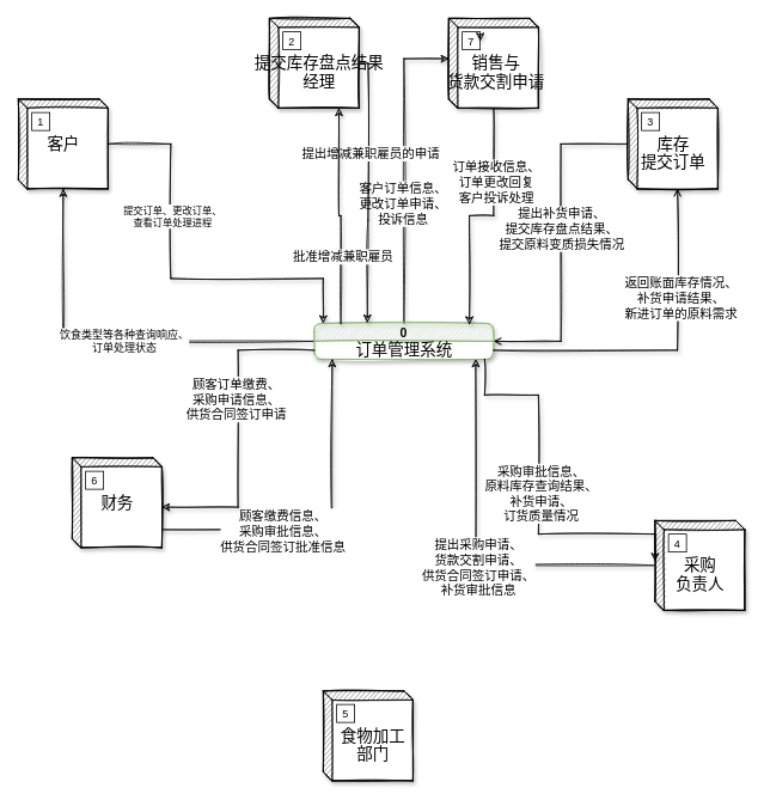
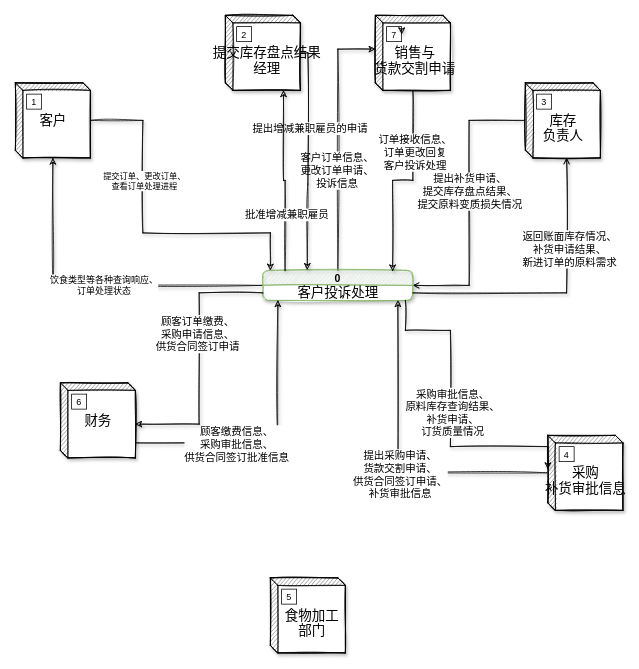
  <mxCell id="0" />
  <mxCell id="1" parent="0" />
  <mxCell id="2" style="edgeStyle=orthogonalEdgeStyle;rounded=0;orthogonalLoop=1;jettySize=auto;html=1;shadow=1;sketch=1;" edge="1" parent="1" source="4" target="20"><mxGeometry relative="1" as="geometry"><Array as="points"><mxPoint x="190" y="160" /><mxPoint x="190" y="310" /><mxPoint x="360" y="310" /></Array></mxGeometry></mxCell>
  <mxCell id="3" value="提交订单、更改订单、&lt;br&gt;查看订单处理进程" style="edgeLabel;html=1;align=center;verticalAlign=middle;resizable=0;points=[];" vertex="1" connectable="0" parent="2"><mxGeometry x="-0.317" y="1" relative="1" as="geometry"><mxPoint as="offset" /></mxGeometry></mxCell>
  <mxCell id="4" value="&lt;p&gt;&lt;span style=&quot;font-size: 18px ; font-family: &amp;#34;comic sans ms&amp;#34;&quot;&gt;客户&lt;/span&gt;&lt;br&gt;&lt;/p&gt;" style="html=1;dashed=0;whitespace=wrap;shape=mxgraph.dfd.externalEntity;sketch=1;shadow=1;" parent="1" vertex="1"><mxGeometry y="110" width="100" height="100" as="geometry" x="20" /></mxCell>
  <mxCell id="5" value="1" style="autosize=1;part=1;resizable=0;strokeColor=inherit;fillColor=inherit;gradientColor=inherit;" parent="4" vertex="1"><mxGeometry width="20" height="20" relative="1" as="geometry"><mxPoint x="15" y="15" as="offset" /></mxGeometry></mxCell>
  <mxCell id="6" style="edgeStyle=orthogonalEdgeStyle;rounded=0;sketch=1;orthogonalLoop=1;jettySize=auto;html=1;entryX=1;entryY=0.5;entryDx=0;entryDy=0;shadow=1;fontSize=14;endArrow=open;" edge="1" parent="1" source="8" target="20"><mxGeometry relative="1" as="geometry" /></mxCell>
  <mxCell id="7" value="提出补货申请、&lt;br&gt;提交库存盘点结果、&lt;br&gt;提交原料变质损失情况" style="edgeLabel;html=1;align=center;verticalAlign=middle;resizable=0;points=[];fontSize=14;" vertex="1" connectable="0" parent="6"><mxGeometry x="-0.087" relative="1" as="geometry"><mxPoint as="offset" /></mxGeometry></mxCell>
- <mxCell id="8" value="&lt;font style=&quot;font-size: 18px&quot;&gt;&lt;br&gt;库存&lt;br&gt;提交订单&lt;/font&gt;" style="html=1;dashed=0;whitespace=wrap;shape=mxgraph.dfd.externalEntity;sketch=1;shadow=1;" parent="1" vertex="1"><mxGeometry x="700" y="110" width="100" height="100" as="geometry" /></mxCell>
+ <mxCell id="8" value="&lt;font style=&quot;font-size: 18px&quot;&gt;&lt;br&gt;库存&lt;br&gt;负责人&lt;/font&gt;" style="html=1;dashed=0;whitespace=wrap;shape=mxgraph.dfd.externalEntity;sketch=1;shadow=1;" parent="1" vertex="1"><mxGeometry x="700" y="110" width="100" height="100" as="geometry" /></mxCell>
  <mxCell id="9" value="3" style="autosize=1;part=1;resizable=0;strokeColor=inherit;fillColor=inherit;gradientColor=inherit;" parent="8" vertex="1"><mxGeometry width="20" height="20" relative="1" as="geometry"><mxPoint x="15" y="15" as="offset" /></mxGeometry></mxCell>
  <mxCell id="10" style="edgeStyle=orthogonalEdgeStyle;rounded=0;sketch=1;orthogonalLoop=1;jettySize=auto;html=1;shadow=1;fontSize=14;" edge="1" parent="1" source="12" target="21"><mxGeometry relative="1" as="geometry"><Array as="points"><mxPoint x="530" y="630" /></Array></mxGeometry></mxCell>
  <mxCell id="11" value="提出采购申请、&lt;br&gt;货款交割申请、&lt;br&gt;供货合同签订申请、&lt;br&gt;补货审批信息" style="edgeLabel;html=1;align=center;verticalAlign=middle;resizable=0;points=[];fontSize=14;" vertex="1" connectable="0" parent="10"><mxGeometry x="-0.08" y="1" relative="1" as="geometry"><mxPoint as="offset" /></mxGeometry></mxCell>
- <mxCell id="12" value="&lt;font style=&quot;font-size: 18px&quot;&gt;&lt;br&gt;采购&lt;br&gt;负责人&lt;/font&gt;" style="html=1;dashed=0;whitespace=wrap;shape=mxgraph.dfd.externalEntity;sketch=1;shadow=1;" parent="1" vertex="1"><mxGeometry x="730" y="580" width="100" height="100" as="geometry" /></mxCell>
+ <mxCell id="12" value="&lt;font style=&quot;font-size: 18px&quot;&gt;&lt;br&gt;采购&lt;br&gt;补货审批信息&lt;/font&gt;" style="html=1;dashed=0;whitespace=wrap;shape=mxgraph.dfd.externalEntity;sketch=1;shadow=1;" parent="1" vertex="1"><mxGeometry x="730" y="580" width="100" height="100" as="geometry" /></mxCell>
  <mxCell id="13" value="4" style="autosize=1;part=1;resizable=0;strokeColor=inherit;fillColor=inherit;gradientColor=inherit;" parent="12" vertex="1"><mxGeometry width="20" height="20" relative="1" as="geometry"><mxPoint x="15" y="15" as="offset" /></mxGeometry></mxCell>
  <mxCell id="14" value="&lt;font style=&quot;font-size: 18px&quot;&gt;&lt;br&gt;&amp;nbsp; 食物加工&lt;br&gt;&amp;nbsp; 部门&lt;/font&gt;" style="html=1;dashed=0;whitespace=wrap;shape=mxgraph.dfd.externalEntity;sketch=1;shadow=1;" parent="1" vertex="1"><mxGeometry x="360" y="770" width="100" height="100" as="geometry" /></mxCell>
  <mxCell id="15" value="5" style="autosize=1;part=1;resizable=0;strokeColor=inherit;fillColor=inherit;gradientColor=inherit;" parent="14" vertex="1"><mxGeometry width="20" height="20" relative="1" as="geometry"><mxPoint x="15" y="15" as="offset" /></mxGeometry></mxCell>
  <mxCell id="16" style="edgeStyle=orthogonalEdgeStyle;rounded=0;sketch=1;orthogonalLoop=1;jettySize=auto;html=1;shadow=1;fontSize=12;" edge="1" parent="1" source="20" target="4"><mxGeometry relative="1" as="geometry" /></mxCell>
  <mxCell id="17" value="饮食类型等各种查询响应、&lt;br&gt;订单处理状态" style="edgeLabel;html=1;align=center;verticalAlign=middle;resizable=0;points=[];fontSize=12;" vertex="1" connectable="0" parent="16"><mxGeometry x="-0.055" y="-1" relative="1" as="geometry"><mxPoint as="offset" /></mxGeometry></mxCell>
  <mxCell id="18" style="edgeStyle=orthogonalEdgeStyle;rounded=0;sketch=1;orthogonalLoop=1;jettySize=auto;html=1;entryX=0;entryY=0;entryDx=0;entryDy=45;entryPerimeter=0;shadow=1;fontSize=14;" edge="1" parent="1" source="20" target="40"><mxGeometry relative="1" as="geometry" /></mxCell>
  <mxCell id="19" value="客户订单信息、&lt;br&gt;更改订单申请、&lt;br&gt;投诉信息" style="edgeLabel;html=1;align=center;verticalAlign=middle;resizable=0;points=[];fontSize=14;" vertex="1" connectable="0" parent="18"><mxGeometry x="-0.226" y="2" relative="1" as="geometry"><mxPoint as="offset" /></mxGeometry></mxCell>
  <mxCell id="20" value="0" style="swimlane;fontStyle=1;childLayout=stackLayout;horizontal=1;startSize=20;fillColor=#d5e8d4;horizontalStack=0;resizeParent=1;resizeParentMax=0;resizeLast=0;collapsible=0;marginBottom=0;swimlaneFillColor=#ffffff;strokeColor=#82b366;rounded=1;shadow=1;glass=0;sketch=1;fontSize=14;" parent="1" vertex="1"><mxGeometry x="350" y="360" width="200" height="40" as="geometry" /></mxCell>
- <mxCell id="21" value="&lt;font style=&quot;font-size: 18px&quot;&gt;订单管理系统&lt;/font&gt;" style="text;html=1;resizable=0;autosize=1;align=center;verticalAlign=middle;points=[];fillColor=none;strokeColor=none;rounded=0;" parent="20" vertex="1"><mxGeometry y="20" width="200" height="20" as="geometry" /></mxCell>
+ <mxCell id="21" value="&lt;font style=&quot;font-size: 18px&quot;&gt;客户投诉处理&lt;/font&gt;" style="text;html=1;resizable=0;autosize=1;align=center;verticalAlign=middle;points=[];fillColor=none;strokeColor=none;rounded=0;" parent="20" vertex="1"><mxGeometry y="20" width="200" height="20" as="geometry" /></mxCell>
  <mxCell id="22" style="edgeStyle=orthogonalEdgeStyle;rounded=0;sketch=1;orthogonalLoop=1;jettySize=auto;html=1;entryX=0;entryY=0;entryDx=55;entryDy=100;entryPerimeter=0;shadow=1;fontSize=14;endArrow=open;" edge="1" parent="1" source="21" target="8"><mxGeometry relative="1" as="geometry" /></mxCell>
  <mxCell id="23" value="返回账面库存情况、&lt;br&gt;补货申请结果、&lt;br&gt;新进订单的原料需求" style="edgeLabel;html=1;align=center;verticalAlign=middle;resizable=0;points=[];fontSize=14;" vertex="1" connectable="0" parent="22"><mxGeometry x="0.371" y="-3" relative="1" as="geometry"><mxPoint as="offset" /></mxGeometry></mxCell>
  <mxCell id="24" style="edgeStyle=orthogonalEdgeStyle;rounded=0;sketch=1;orthogonalLoop=1;jettySize=auto;html=1;shadow=1;fontSize=14;entryX=0;entryY=0;entryDx=0;entryDy=45;entryPerimeter=0;" edge="1" parent="1" source="21" target="12"><mxGeometry relative="1" as="geometry"><Array as="points"><mxPoint x="540" y="440" /><mxPoint x="600" y="440" /><mxPoint x="600" y="595" /><mxPoint x="730" y="595" /></Array></mxGeometry></mxCell>
  <mxCell id="25" value="采购审批信息、&lt;br&gt;原料库存查询结果、&lt;br&gt;补货申请、&lt;br&gt;订货质量情况" style="edgeLabel;html=1;align=center;verticalAlign=middle;resizable=0;points=[];fontSize=14;" vertex="1" connectable="0" parent="24"><mxGeometry x="0.005" y="2" relative="1" as="geometry"><mxPoint as="offset" /></mxGeometry></mxCell>
  <mxCell id="26" style="edgeStyle=orthogonalEdgeStyle;rounded=0;sketch=1;orthogonalLoop=1;jettySize=auto;html=1;shadow=1;fontSize=14;" edge="1" parent="1" source="28" target="21"><mxGeometry relative="1" as="geometry"><Array as="points"><mxPoint x="370" y="590" /></Array></mxGeometry></mxCell>
  <mxCell id="27" value="顾客缴费信息、&lt;br&gt;采购审批信息、&lt;br&gt;供货合同签订批准信息" style="edgeLabel;html=1;align=center;verticalAlign=middle;resizable=0;points=[];fontSize=14;" vertex="1" connectable="0" parent="26"><mxGeometry x="-0.297" y="-1" relative="1" as="geometry"><mxPoint as="offset" /></mxGeometry></mxCell>
  <mxCell id="28" value="&lt;font style=&quot;font-size: 18px&quot;&gt;财务&lt;/font&gt;" style="html=1;dashed=0;whitespace=wrap;shape=mxgraph.dfd.externalEntity;fontSize=14;shadow=1;sketch=1;" vertex="1" parent="1"><mxGeometry x="80" y="510" width="100" height="100" as="geometry" /></mxCell>
  <mxCell id="29" value="6" style="autosize=1;part=1;resizable=0;strokeColor=inherit;fillColor=inherit;gradientColor=inherit;" vertex="1" parent="28"><mxGeometry width="20" height="20" relative="1" as="geometry"><mxPoint x="15" y="15" as="offset" /></mxGeometry></mxCell>
  <mxCell id="30" style="edgeStyle=orthogonalEdgeStyle;rounded=0;sketch=1;orthogonalLoop=1;jettySize=auto;html=1;entryX=0;entryY=0;entryDx=100;entryDy=55;entryPerimeter=0;shadow=1;fontSize=14;" edge="1" parent="1" source="21" target="28"><mxGeometry relative="1" as="geometry" /></mxCell>
  <mxCell id="31" value="顾客订单缴费、&lt;br&gt;采购申请信息、&lt;br&gt;供货合同签订申请" style="edgeLabel;html=1;align=center;verticalAlign=middle;resizable=0;points=[];fontSize=14;" vertex="1" connectable="0" parent="30"><mxGeometry x="-0.197" y="-3" relative="1" as="geometry"><mxPoint as="offset" /></mxGeometry></mxCell>
  <mxCell id="32" style="edgeStyle=orthogonalEdgeStyle;rounded=0;sketch=1;orthogonalLoop=1;jettySize=auto;html=1;entryX=0.296;entryY=-0.02;entryDx=0;entryDy=0;entryPerimeter=0;shadow=1;fontSize=14;" edge="1" parent="1" source="34" target="20"><mxGeometry relative="1" as="geometry"><Array as="points"><mxPoint x="410" y="245" /><mxPoint x="409" y="245" /></Array></mxGeometry></mxCell>
  <mxCell id="33" value="提出增减兼职雇员的申请" style="edgeLabel;html=1;align=center;verticalAlign=middle;resizable=0;points=[];fontSize=14;" vertex="1" connectable="0" parent="32"><mxGeometry x="-0.264" y="2" relative="1" as="geometry"><mxPoint as="offset" /></mxGeometry></mxCell>
  <mxCell id="34" value="&lt;font style=&quot;font-size: 18px&quot;&gt;&lt;br&gt;&amp;nbsp; 提交库存盘点结果&lt;br&gt;&amp;nbsp; 经理&lt;/font&gt;" style="html=1;dashed=0;whitespace=wrap;shape=mxgraph.dfd.externalEntity;sketch=1;shadow=1;" vertex="1" parent="1"><mxGeometry x="300" y="20" width="100" height="100" as="geometry" /></mxCell>
  <mxCell id="35" value="2" style="autosize=1;part=1;resizable=0;strokeColor=inherit;fillColor=inherit;gradientColor=inherit;" vertex="1" parent="34"><mxGeometry width="20" height="20" relative="1" as="geometry"><mxPoint x="15" y="15" as="offset" /></mxGeometry></mxCell>
  <mxCell id="36" style="edgeStyle=orthogonalEdgeStyle;rounded=0;sketch=1;orthogonalLoop=1;jettySize=auto;html=1;entryX=0;entryY=0;entryDx=77.5;entryDy=100;entryPerimeter=0;shadow=1;fontSize=14;exitX=0.148;exitY=0.013;exitDx=0;exitDy=0;exitPerimeter=0;" edge="1" parent="1" source="20" target="34"><mxGeometry relative="1" as="geometry"><mxPoint x="459" y="250" as="sourcePoint" /></mxGeometry></mxCell>
  <mxCell id="37" value="批准增减兼职雇员" style="edgeLabel;html=1;align=center;verticalAlign=middle;resizable=0;points=[];fontSize=14;" vertex="1" connectable="0" parent="36"><mxGeometry x="-0.379" y="-2" relative="1" as="geometry"><mxPoint as="offset" /></mxGeometry></mxCell>
  <mxCell id="38" style="edgeStyle=orthogonalEdgeStyle;rounded=0;sketch=1;orthogonalLoop=1;jettySize=auto;html=1;entryX=0.865;entryY=0.029;entryDx=0;entryDy=0;entryPerimeter=0;shadow=1;fontSize=14;" edge="1" parent="1" source="40" target="20"><mxGeometry relative="1" as="geometry" /></mxCell>
  <mxCell id="39" value="订单接收信息、&lt;br&gt;订单更改回复&lt;br&gt;客户投诉处理" style="edgeLabel;html=1;align=center;verticalAlign=middle;resizable=0;points=[];fontSize=14;" vertex="1" connectable="0" parent="38"><mxGeometry x="-0.385" y="2" relative="1" as="geometry"><mxPoint as="offset" /></mxGeometry></mxCell>
  <mxCell id="40" value="&lt;font style=&quot;font-size: 18px&quot;&gt;&lt;br&gt;&amp;nbsp;销售与&lt;br&gt;&amp;nbsp;货款交割申请&lt;/font&gt;" style="html=1;dashed=0;whitespace=wrap;shape=mxgraph.dfd.externalEntity;shadow=1;sketch=1;fontSize=14;" vertex="1" parent="1"><mxGeometry x="500" y="20" width="100" height="100" as="geometry" /></mxCell>
  <mxCell id="41" value="7" style="autosize=1;part=1;resizable=0;strokeColor=inherit;fillColor=inherit;gradientColor=inherit;" vertex="1" parent="40"><mxGeometry width="20" height="20" relative="1" as="geometry"><mxPoint x="15" y="15" as="offset" /></mxGeometry></mxCell>
  <mxCell id="42" style="edgeStyle=orthogonalEdgeStyle;rounded=0;sketch=1;orthogonalLoop=1;jettySize=auto;html=1;exitX=1;exitY=0.25;exitDx=0;exitDy=0;entryX=1;entryY=0.5;entryDx=0;entryDy=0;shadow=1;fontSize=14;" edge="1" parent="40" source="41" target="41"><mxGeometry relative="1" as="geometry" /></mxCell>
